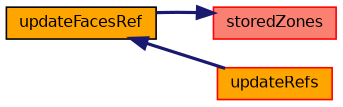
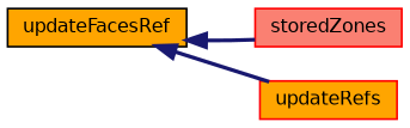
  digraph {
    rankdir=LR
    node [color=red fillcolor=orange fontname=Helvetica fontsize=10 shape=record style=filled]
    edge [color=midnightblue dir=back fontname=Helvetica fontsize=10 labelfontname=Helvetica labelfontsize=10 style=bold]
    n1 [color=black fontcolor=black height=0.2 label=updateFacesRef width=0.4]
    n2 [fillcolor=salmon height=0.2 label=storedZones width=0.4]
    n3 [height=0.2 label=updateRefs width=0.4]
-   n2 -> n1
+   n1 -> n2
    n1 -> n3
  }
